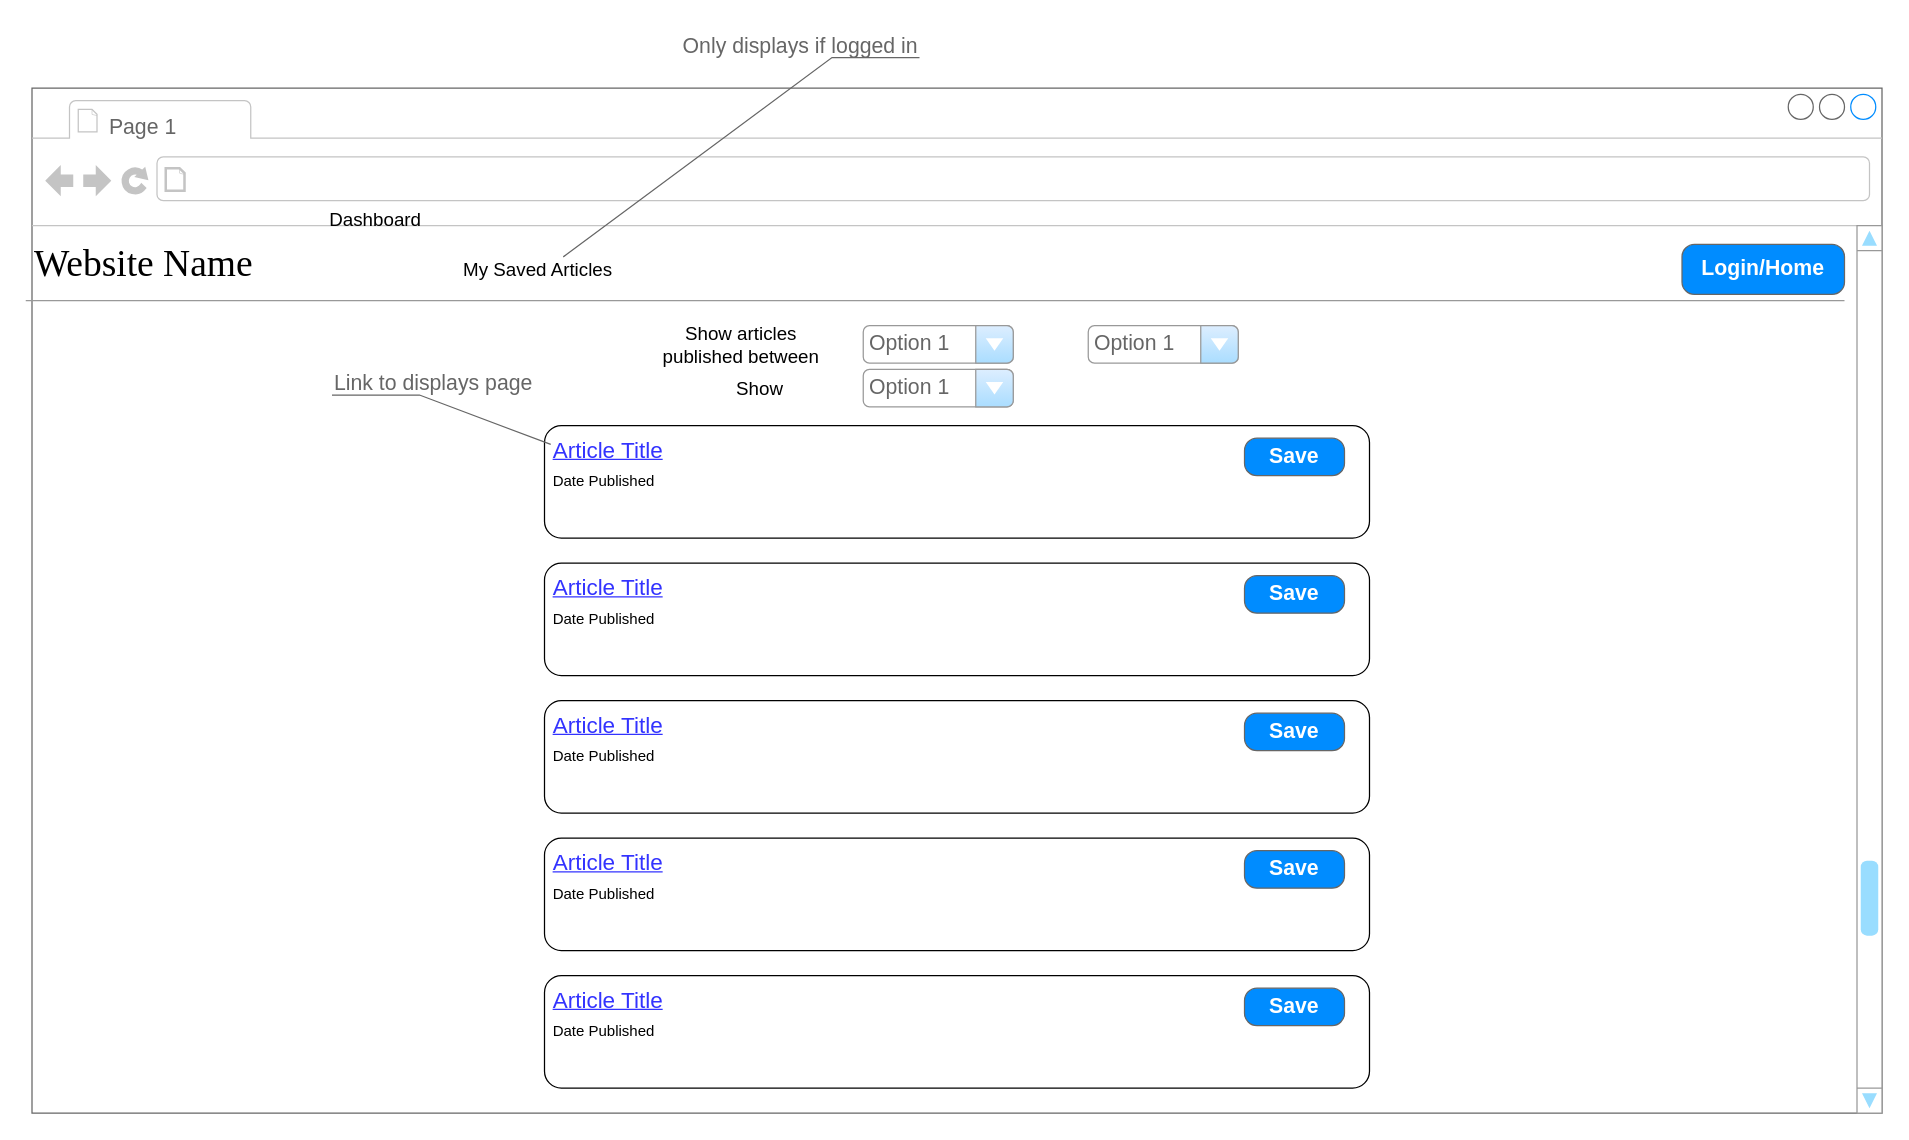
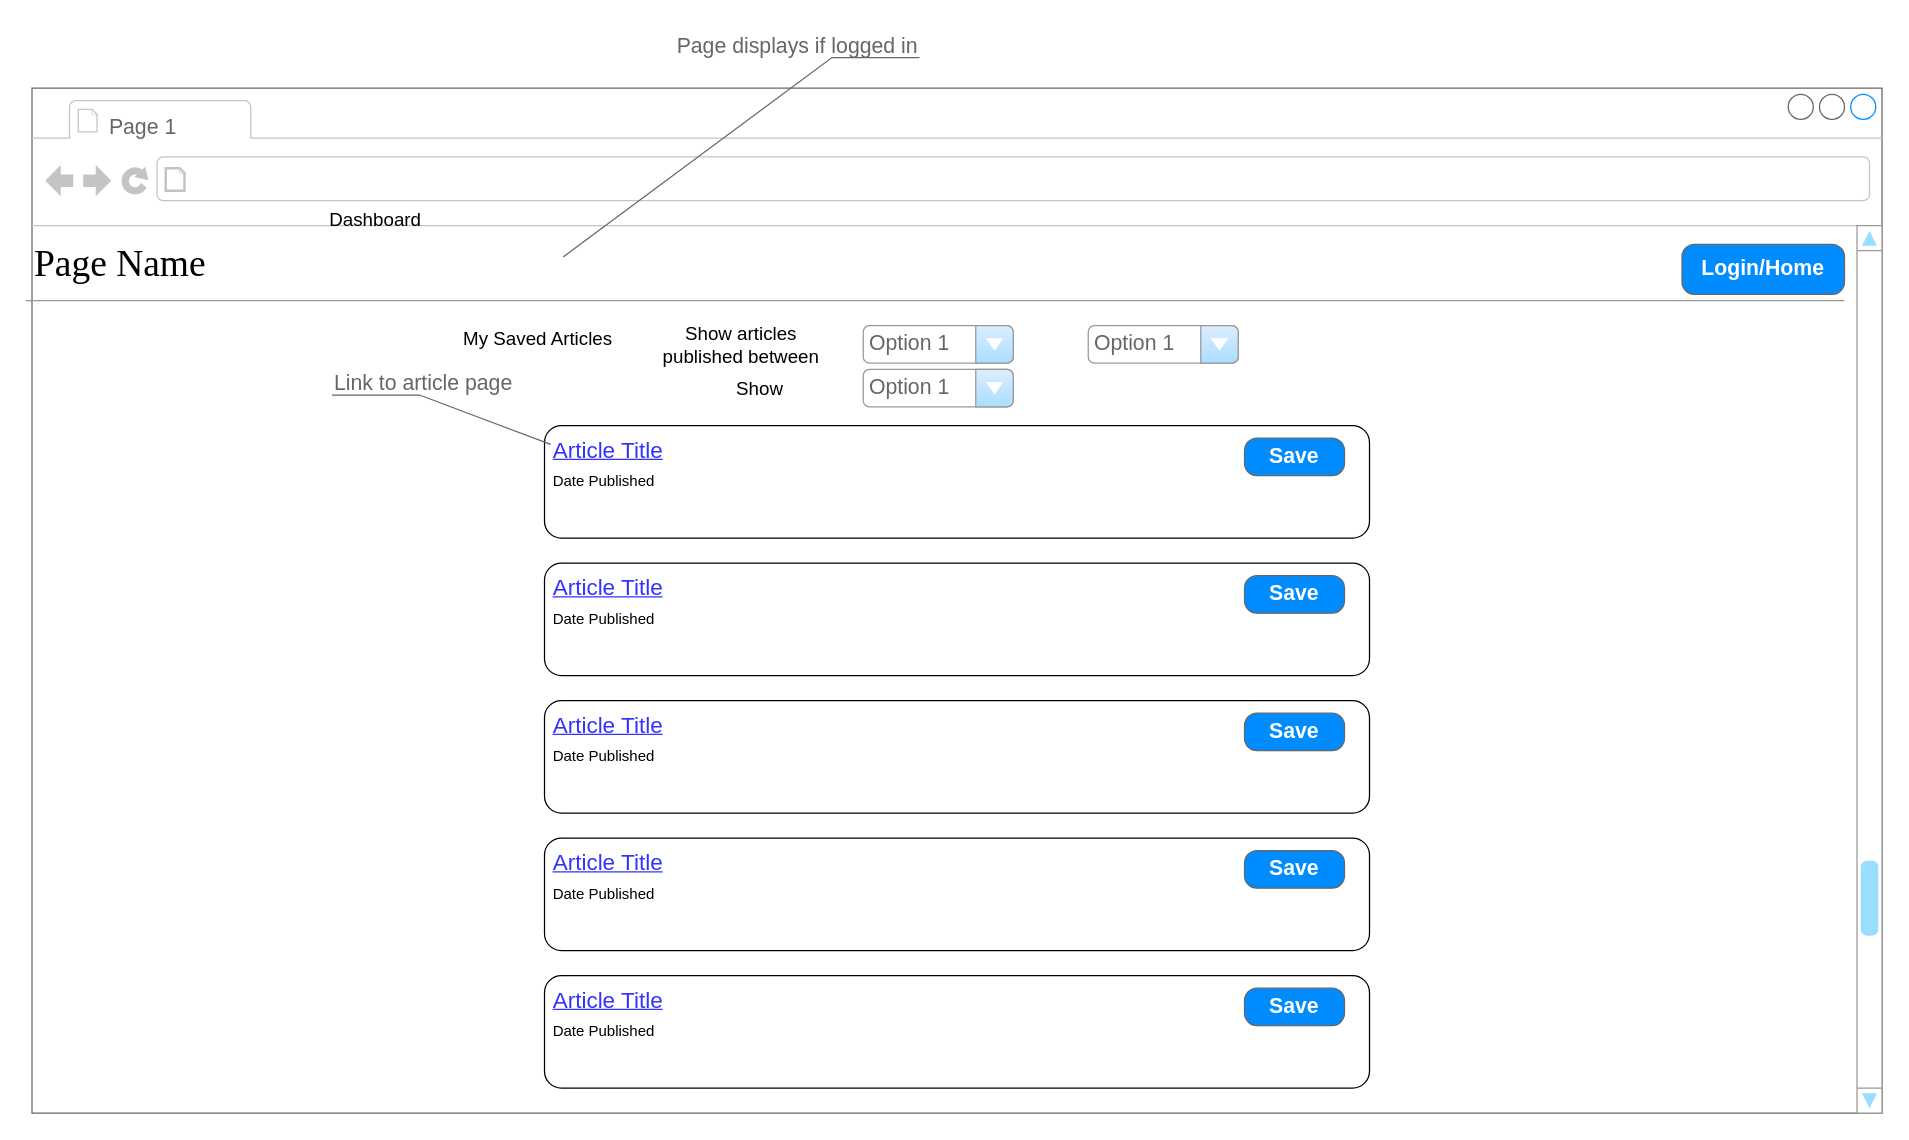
  <mxCell id="0" />
  <mxCell id="1" parent="0" />
  <mxCell id="2" value="" style="strokeWidth=1;shadow=0;dashed=0;align=center;html=1;shape=mxgraph.mockup.containers.browserWindow;rSize=0;strokeColor=#666666;mainText=,;recursiveResize=0;rounded=0;labelBackgroundColor=none;fontFamily=Verdana;fontSize=12" parent="1" vertex="1"><mxGeometry x="25" y="70" width="1480" height="820" as="geometry" /></mxCell>
  <mxCell id="3" value="Page 1" style="strokeWidth=1;shadow=0;dashed=0;align=center;html=1;shape=mxgraph.mockup.containers.anchor;fontSize=17;fontColor=#666666;align=left;" parent="2" vertex="1"><mxGeometry x="60" y="12" width="110" height="40" as="geometry" /></mxCell>
- <mxCell id="4" value="Website Name" style="text;html=1;points=[];align=left;verticalAlign=top;spacingTop=-4;fontSize=30;fontFamily=Verdana" parent="2" vertex="1"><mxGeometry y="120" width="190" height="50" as="geometry" /></mxCell>
+ <mxCell id="4" value="Page Name" style="text;html=1;points=[];align=left;verticalAlign=top;spacingTop=-4;fontSize=30;fontFamily=Verdana" parent="2" vertex="1"><mxGeometry y="120" width="190" height="50" as="geometry" /></mxCell>
  <mxCell id="5" value="" style="verticalLabelPosition=bottom;shadow=0;dashed=0;align=center;html=1;verticalAlign=top;strokeWidth=1;shape=mxgraph.mockup.markup.line;strokeColor=#999999;rounded=0;labelBackgroundColor=none;fillColor=#ffffff;fontFamily=Verdana;fontSize=12;fontColor=#000000;" parent="2" vertex="1"><mxGeometry x="-5" y="160" width="1455" height="20" as="geometry" /></mxCell>
  <mxCell id="6" value="&lt;font style=&quot;font-size: 15px&quot;&gt;Dashboard&lt;/font&gt;" style="text;html=1;strokeColor=none;fillColor=none;align=center;verticalAlign=middle;whiteSpace=wrap;rounded=0;" parent="2" vertex="1"><mxGeometry x="255" y="95" width="40" height="20" as="geometry" /></mxCell>
  <mxCell id="7" value="Login/Home" style="strokeWidth=1;shadow=0;dashed=0;align=center;html=1;shape=mxgraph.mockup.buttons.button;strokeColor=#666666;fontColor=#ffffff;mainText=;buttonStyle=round;fontSize=17;fontStyle=1;fillColor=#008cff;whiteSpace=wrap;" parent="2" vertex="1"><mxGeometry x="1320" y="125" width="130" height="40" as="geometry" /></mxCell>
- <mxCell id="8" value="&lt;font style=&quot;font-size: 15px&quot;&gt;My Saved Articles&lt;/font&gt;" style="text;html=1;strokeColor=none;fillColor=none;align=center;verticalAlign=middle;whiteSpace=wrap;rounded=0;" parent="2" vertex="1"><mxGeometry x="340" y="135" width="130" height="20" as="geometry" /></mxCell>
- <mxCell id="9" value="Only displays if logged in" style="strokeWidth=1;shadow=0;dashed=0;align=center;html=1;shape=mxgraph.mockup.text.callout;linkText=;textSize=17;textColor=#666666;callDir=NE;callStyle=line;fontSize=17;fontColor=#666666;align=right;verticalAlign=top;strokeColor=#666666;" parent="2" vertex="1"><mxGeometry x="425" y="-50" width="285" height="185" as="geometry" /></mxCell>
+ <mxCell id="8" value="&lt;font style=&quot;font-size: 15px&quot;&gt;My Saved Articles&lt;/font&gt;" style="text;html=1;strokeColor=none;fillColor=none;align=center;verticalAlign=middle;whiteSpace=wrap;rounded=0;" parent="2" vertex="1"><mxGeometry x="340" y="190" width="130" height="20" as="geometry" /></mxCell>
+ <mxCell id="9" value="Page displays if logged in" style="strokeWidth=1;shadow=0;dashed=0;align=center;html=1;shape=mxgraph.mockup.text.callout;linkText=;textSize=17;textColor=#666666;callDir=NE;callStyle=line;fontSize=17;fontColor=#666666;align=right;verticalAlign=top;strokeColor=#666666;" parent="2" vertex="1"><mxGeometry x="425" y="-50" width="285" height="185" as="geometry" /></mxCell>
  <mxCell id="10" value="" style="verticalLabelPosition=bottom;shadow=0;dashed=0;align=center;html=1;verticalAlign=top;strokeWidth=1;shape=mxgraph.mockup.navigation.scrollBar;strokeColor=#999999;barPos=20;fillColor2=#99ddff;strokeColor2=none;direction=north;" parent="2" vertex="1"><mxGeometry x="1460" y="110" width="20" height="710" as="geometry" /></mxCell>
  <mxCell id="11" value="Option 1" style="strokeWidth=1;shadow=0;dashed=0;align=center;html=1;shape=mxgraph.mockup.forms.comboBox;strokeColor=#999999;fillColor=#ddeeff;align=left;fillColor2=#aaddff;mainText=;fontColor=#666666;fontSize=17;spacingLeft=3;" parent="2" vertex="1"><mxGeometry x="665" y="190" width="120" height="30" as="geometry" /></mxCell>
  <mxCell id="12" value="&lt;font style=&quot;font-size: 15px&quot;&gt;Show articles published between&lt;/font&gt;" style="text;html=1;strokeColor=none;fillColor=none;align=center;verticalAlign=middle;whiteSpace=wrap;rounded=0;" parent="2" vertex="1"><mxGeometry x="500" y="195" width="135" height="20" as="geometry" /></mxCell>
  <mxCell id="13" value="Option 1" style="strokeWidth=1;shadow=0;dashed=0;align=center;html=1;shape=mxgraph.mockup.forms.comboBox;strokeColor=#999999;fillColor=#ddeeff;align=left;fillColor2=#aaddff;mainText=;fontColor=#666666;fontSize=17;spacingLeft=3;" parent="2" vertex="1"><mxGeometry x="845" y="190" width="120" height="30" as="geometry" /></mxCell>
  <mxCell id="14" value="" style="rounded=1;whiteSpace=wrap;html=1;" parent="2" vertex="1"><mxGeometry x="410" y="270" width="660" height="90" as="geometry" /></mxCell>
  <mxCell id="15" value="&lt;font style=&quot;font-size: 18px&quot; color=&quot;#3333ff&quot;&gt;&lt;u&gt;Article Title&lt;/u&gt;&lt;/font&gt;" style="text;html=1;strokeColor=none;fillColor=none;align=left;verticalAlign=middle;whiteSpace=wrap;rounded=0;" parent="2" vertex="1"><mxGeometry x="415" y="280" width="110" height="20" as="geometry" /></mxCell>
  <mxCell id="16" value="Date Published" style="text;html=1;strokeColor=none;fillColor=none;align=left;verticalAlign=middle;whiteSpace=wrap;rounded=0;" parent="2" vertex="1"><mxGeometry x="415" y="305" width="110" height="20" as="geometry" /></mxCell>
  <mxCell id="17" value="" style="rounded=1;whiteSpace=wrap;html=1;" parent="2" vertex="1"><mxGeometry x="410" y="380" width="660" height="90" as="geometry" /></mxCell>
  <mxCell id="18" value="" style="rounded=1;whiteSpace=wrap;html=1;" parent="2" vertex="1"><mxGeometry x="410" y="490" width="660" height="90" as="geometry" /></mxCell>
  <mxCell id="19" value="" style="rounded=1;whiteSpace=wrap;html=1;" parent="2" vertex="1"><mxGeometry x="410" y="600" width="660" height="90" as="geometry" /></mxCell>
  <mxCell id="20" value="" style="rounded=1;whiteSpace=wrap;html=1;" parent="2" vertex="1"><mxGeometry x="410" y="710" width="660" height="90" as="geometry" /></mxCell>
  <mxCell id="21" value="&lt;font style=&quot;font-size: 18px&quot; color=&quot;#3333ff&quot;&gt;&lt;u&gt;Article Title&lt;/u&gt;&lt;/font&gt;" style="text;html=1;strokeColor=none;fillColor=none;align=left;verticalAlign=middle;whiteSpace=wrap;rounded=0;" parent="2" vertex="1"><mxGeometry x="415" y="390" width="110" height="20" as="geometry" /></mxCell>
  <mxCell id="22" value="Date Published" style="text;html=1;strokeColor=none;fillColor=none;align=left;verticalAlign=middle;whiteSpace=wrap;rounded=0;" parent="2" vertex="1"><mxGeometry x="415" y="415" width="110" height="20" as="geometry" /></mxCell>
  <mxCell id="23" value="&lt;font style=&quot;font-size: 18px&quot; color=&quot;#3333ff&quot;&gt;&lt;u&gt;Article Title&lt;/u&gt;&lt;/font&gt;" style="text;html=1;strokeColor=none;fillColor=none;align=left;verticalAlign=middle;whiteSpace=wrap;rounded=0;" parent="2" vertex="1"><mxGeometry x="415" y="500" width="110" height="20" as="geometry" /></mxCell>
  <mxCell id="24" value="Date Published" style="text;html=1;strokeColor=none;fillColor=none;align=left;verticalAlign=middle;whiteSpace=wrap;rounded=0;" parent="2" vertex="1"><mxGeometry x="415" y="525" width="110" height="20" as="geometry" /></mxCell>
  <mxCell id="25" value="&lt;font style=&quot;font-size: 18px&quot; color=&quot;#3333ff&quot;&gt;&lt;u&gt;Article Title&lt;/u&gt;&lt;/font&gt;" style="text;html=1;strokeColor=none;fillColor=none;align=left;verticalAlign=middle;whiteSpace=wrap;rounded=0;" parent="2" vertex="1"><mxGeometry x="415" y="610" width="110" height="20" as="geometry" /></mxCell>
  <mxCell id="26" value="Date Published" style="text;html=1;strokeColor=none;fillColor=none;align=left;verticalAlign=middle;whiteSpace=wrap;rounded=0;" parent="2" vertex="1"><mxGeometry x="415" y="635" width="110" height="20" as="geometry" /></mxCell>
  <mxCell id="27" value="&lt;font style=&quot;font-size: 18px&quot; color=&quot;#3333ff&quot;&gt;&lt;u&gt;Article Title&lt;/u&gt;&lt;/font&gt;" style="text;html=1;strokeColor=none;fillColor=none;align=left;verticalAlign=middle;whiteSpace=wrap;rounded=0;" parent="2" vertex="1"><mxGeometry x="415" y="720" width="110" height="20" as="geometry" /></mxCell>
  <mxCell id="28" value="Date Published" style="text;html=1;strokeColor=none;fillColor=none;align=left;verticalAlign=middle;whiteSpace=wrap;rounded=0;" parent="2" vertex="1"><mxGeometry x="415" y="745" width="110" height="20" as="geometry" /></mxCell>
- <mxCell id="29" value="Link to displays page" style="strokeWidth=1;shadow=0;dashed=0;align=center;html=1;shape=mxgraph.mockup.text.callout;linkText=;textSize=17;textColor=#666666;callDir=NW;callStyle=line;fontSize=17;fontColor=#666666;align=left;verticalAlign=top;strokeColor=#666666;" parent="2" vertex="1"><mxGeometry x="240" y="220" width="175" height="65" as="geometry" /></mxCell>
+ <mxCell id="29" value="Link to article page" style="strokeWidth=1;shadow=0;dashed=0;align=center;html=1;shape=mxgraph.mockup.text.callout;linkText=;textSize=17;textColor=#666666;callDir=NW;callStyle=line;fontSize=17;fontColor=#666666;align=left;verticalAlign=top;strokeColor=#666666;" parent="2" vertex="1"><mxGeometry x="240" y="220" width="175" height="65" as="geometry" /></mxCell>
  <mxCell id="30" value="Save" style="strokeWidth=1;shadow=0;dashed=0;align=center;html=1;shape=mxgraph.mockup.buttons.button;strokeColor=#666666;fontColor=#ffffff;mainText=;buttonStyle=round;fontSize=17;fontStyle=1;fillColor=#008cff;whiteSpace=wrap;" parent="2" vertex="1"><mxGeometry x="970" y="280" width="80" height="30" as="geometry" /></mxCell>
  <mxCell id="31" value="Save" style="strokeWidth=1;shadow=0;dashed=0;align=center;html=1;shape=mxgraph.mockup.buttons.button;strokeColor=#666666;fontColor=#ffffff;mainText=;buttonStyle=round;fontSize=17;fontStyle=1;fillColor=#008cff;whiteSpace=wrap;" parent="2" vertex="1"><mxGeometry x="970" y="390" width="80" height="30" as="geometry" /></mxCell>
  <mxCell id="32" value="Save" style="strokeWidth=1;shadow=0;dashed=0;align=center;html=1;shape=mxgraph.mockup.buttons.button;strokeColor=#666666;fontColor=#ffffff;mainText=;buttonStyle=round;fontSize=17;fontStyle=1;fillColor=#008cff;whiteSpace=wrap;" parent="2" vertex="1"><mxGeometry x="970" y="500" width="80" height="30" as="geometry" /></mxCell>
  <mxCell id="33" value="Save" style="strokeWidth=1;shadow=0;dashed=0;align=center;html=1;shape=mxgraph.mockup.buttons.button;strokeColor=#666666;fontColor=#ffffff;mainText=;buttonStyle=round;fontSize=17;fontStyle=1;fillColor=#008cff;whiteSpace=wrap;" parent="2" vertex="1"><mxGeometry x="970" y="610" width="80" height="30" as="geometry" /></mxCell>
  <mxCell id="34" value="Save" style="strokeWidth=1;shadow=0;dashed=0;align=center;html=1;shape=mxgraph.mockup.buttons.button;strokeColor=#666666;fontColor=#ffffff;mainText=;buttonStyle=round;fontSize=17;fontStyle=1;fillColor=#008cff;whiteSpace=wrap;" parent="2" vertex="1"><mxGeometry x="970" y="720" width="80" height="30" as="geometry" /></mxCell>
  <mxCell id="35" value="&lt;font style=&quot;font-size: 15px&quot;&gt;Show&lt;/font&gt;" style="text;html=1;strokeColor=none;fillColor=none;align=center;verticalAlign=middle;whiteSpace=wrap;rounded=0;" parent="2" vertex="1"><mxGeometry x="515" y="230" width="135" height="20" as="geometry" /></mxCell>
  <mxCell id="36" value="Option 1" style="strokeWidth=1;shadow=0;dashed=0;align=center;html=1;shape=mxgraph.mockup.forms.comboBox;strokeColor=#999999;fillColor=#ddeeff;align=left;fillColor2=#aaddff;mainText=;fontColor=#666666;fontSize=17;spacingLeft=3;" parent="2" vertex="1"><mxGeometry x="665" y="225" width="120" height="30" as="geometry" /></mxCell>
